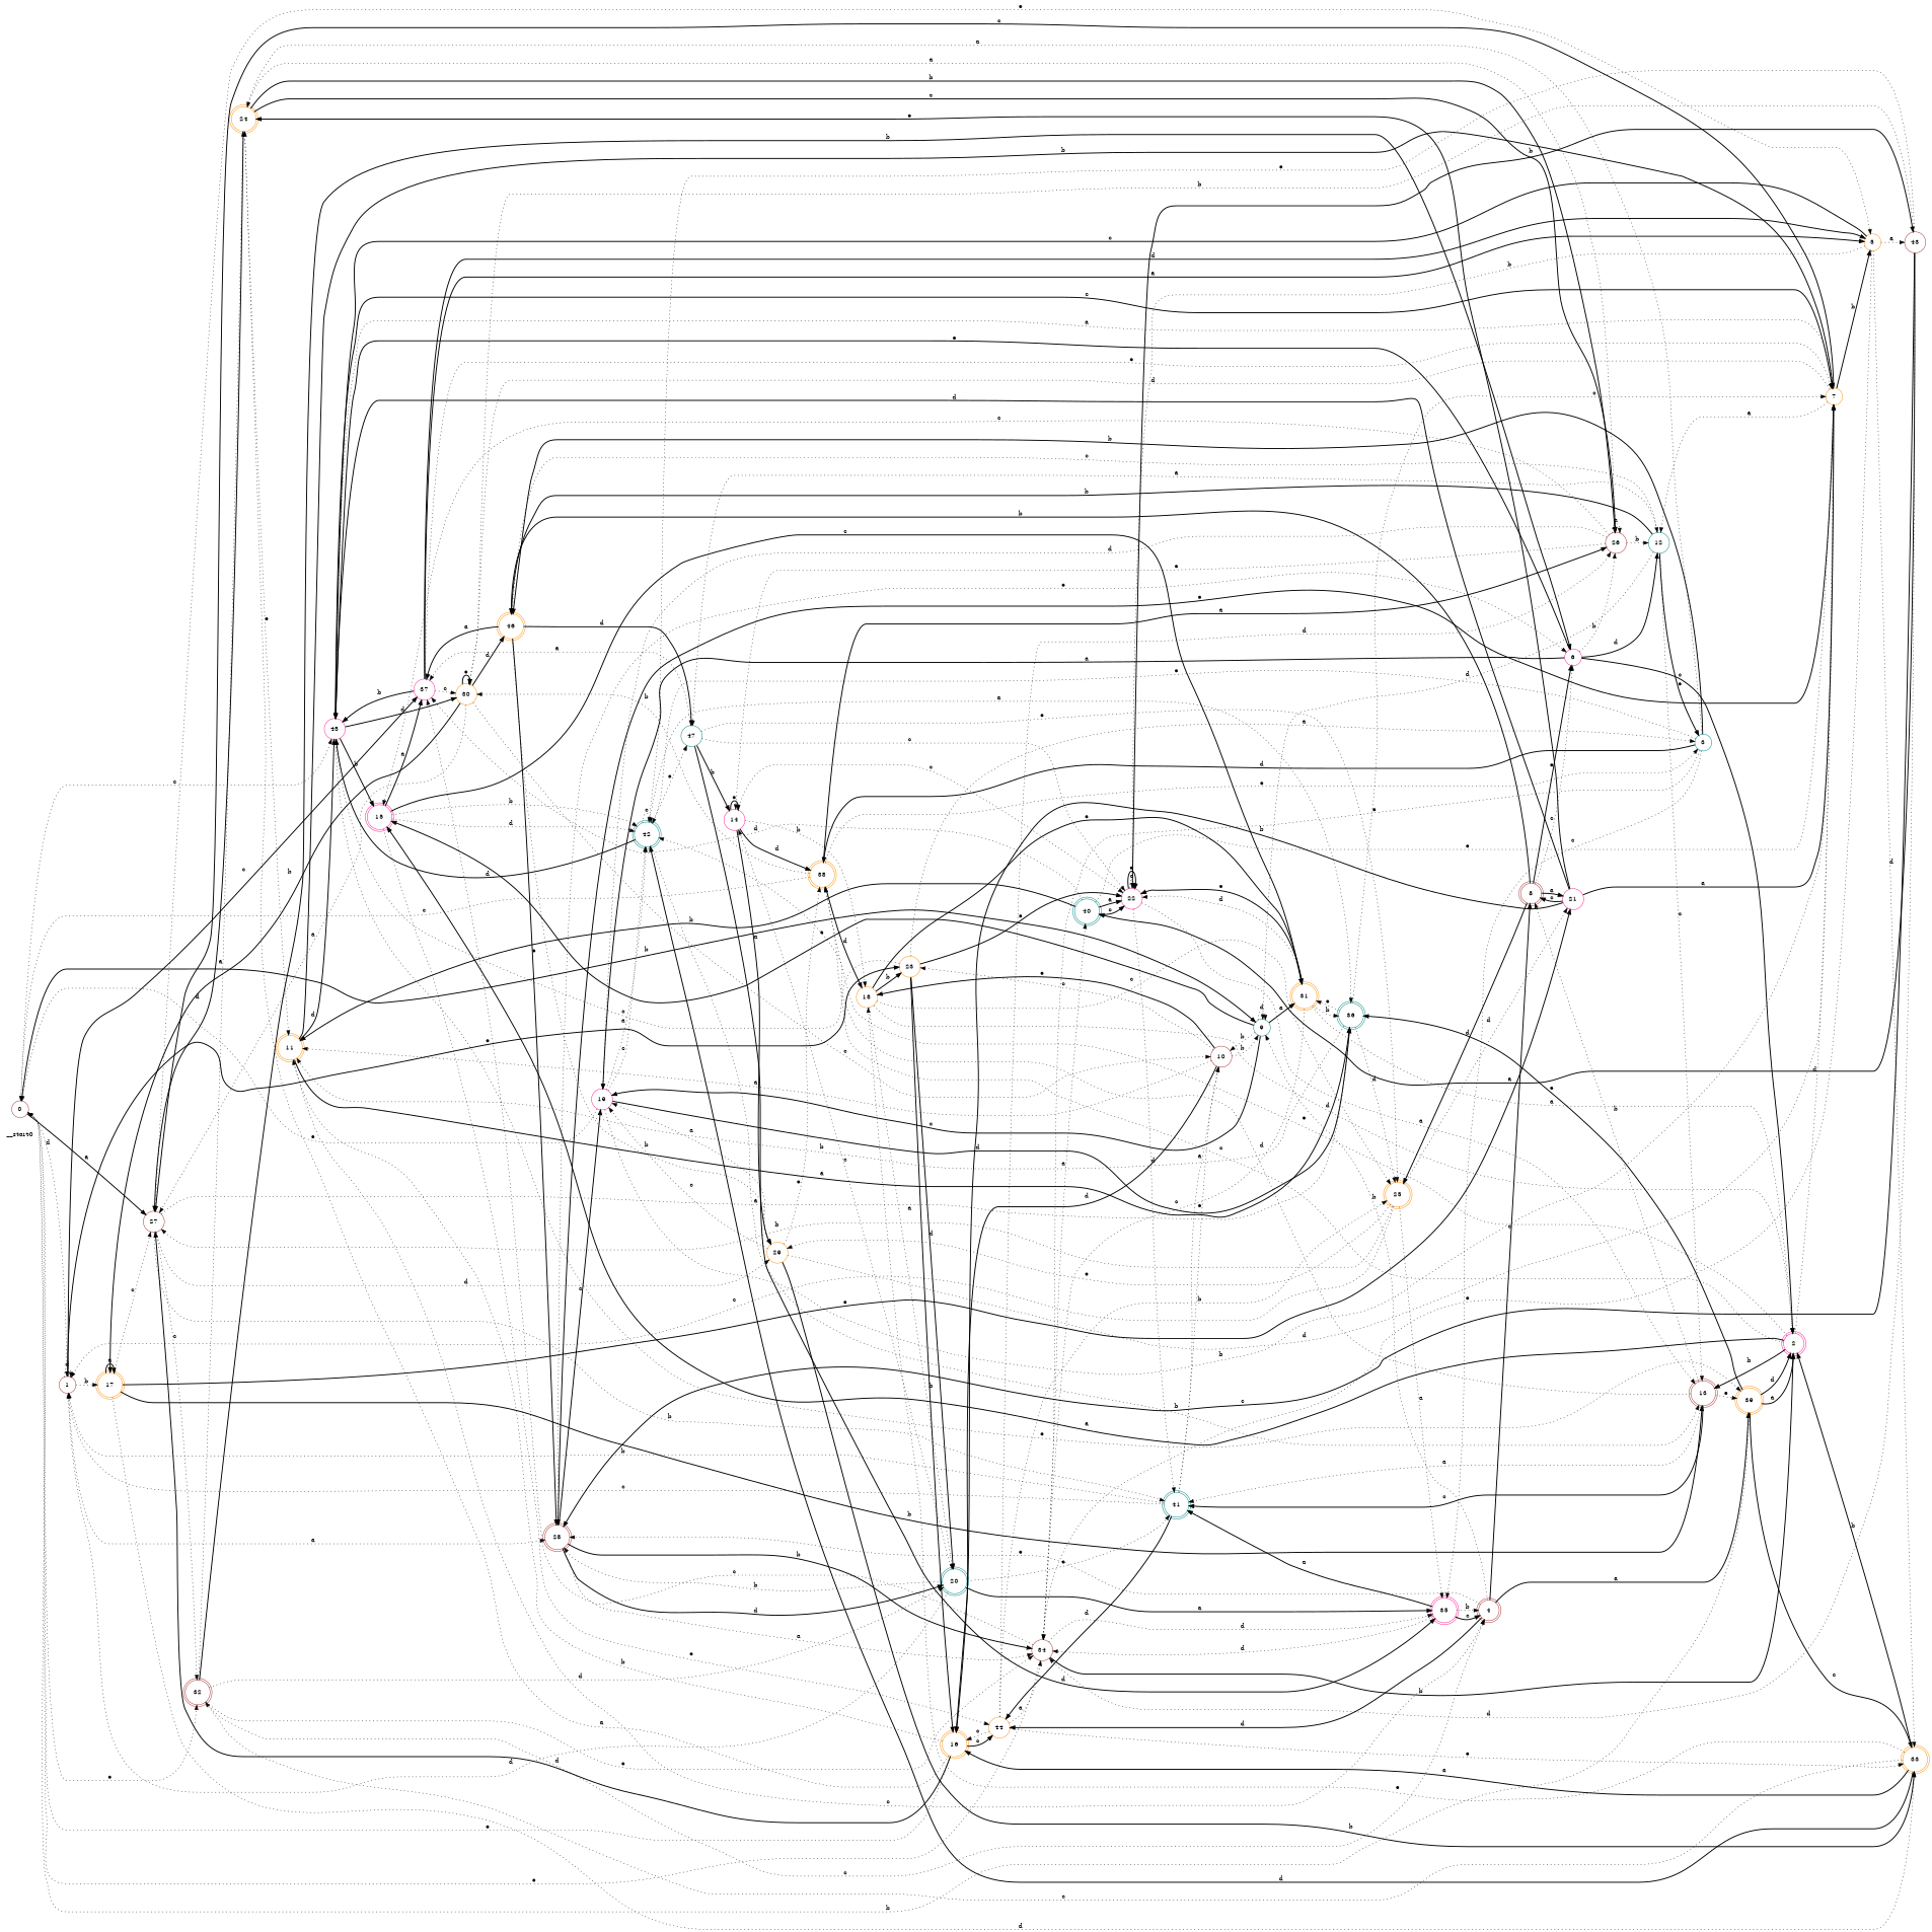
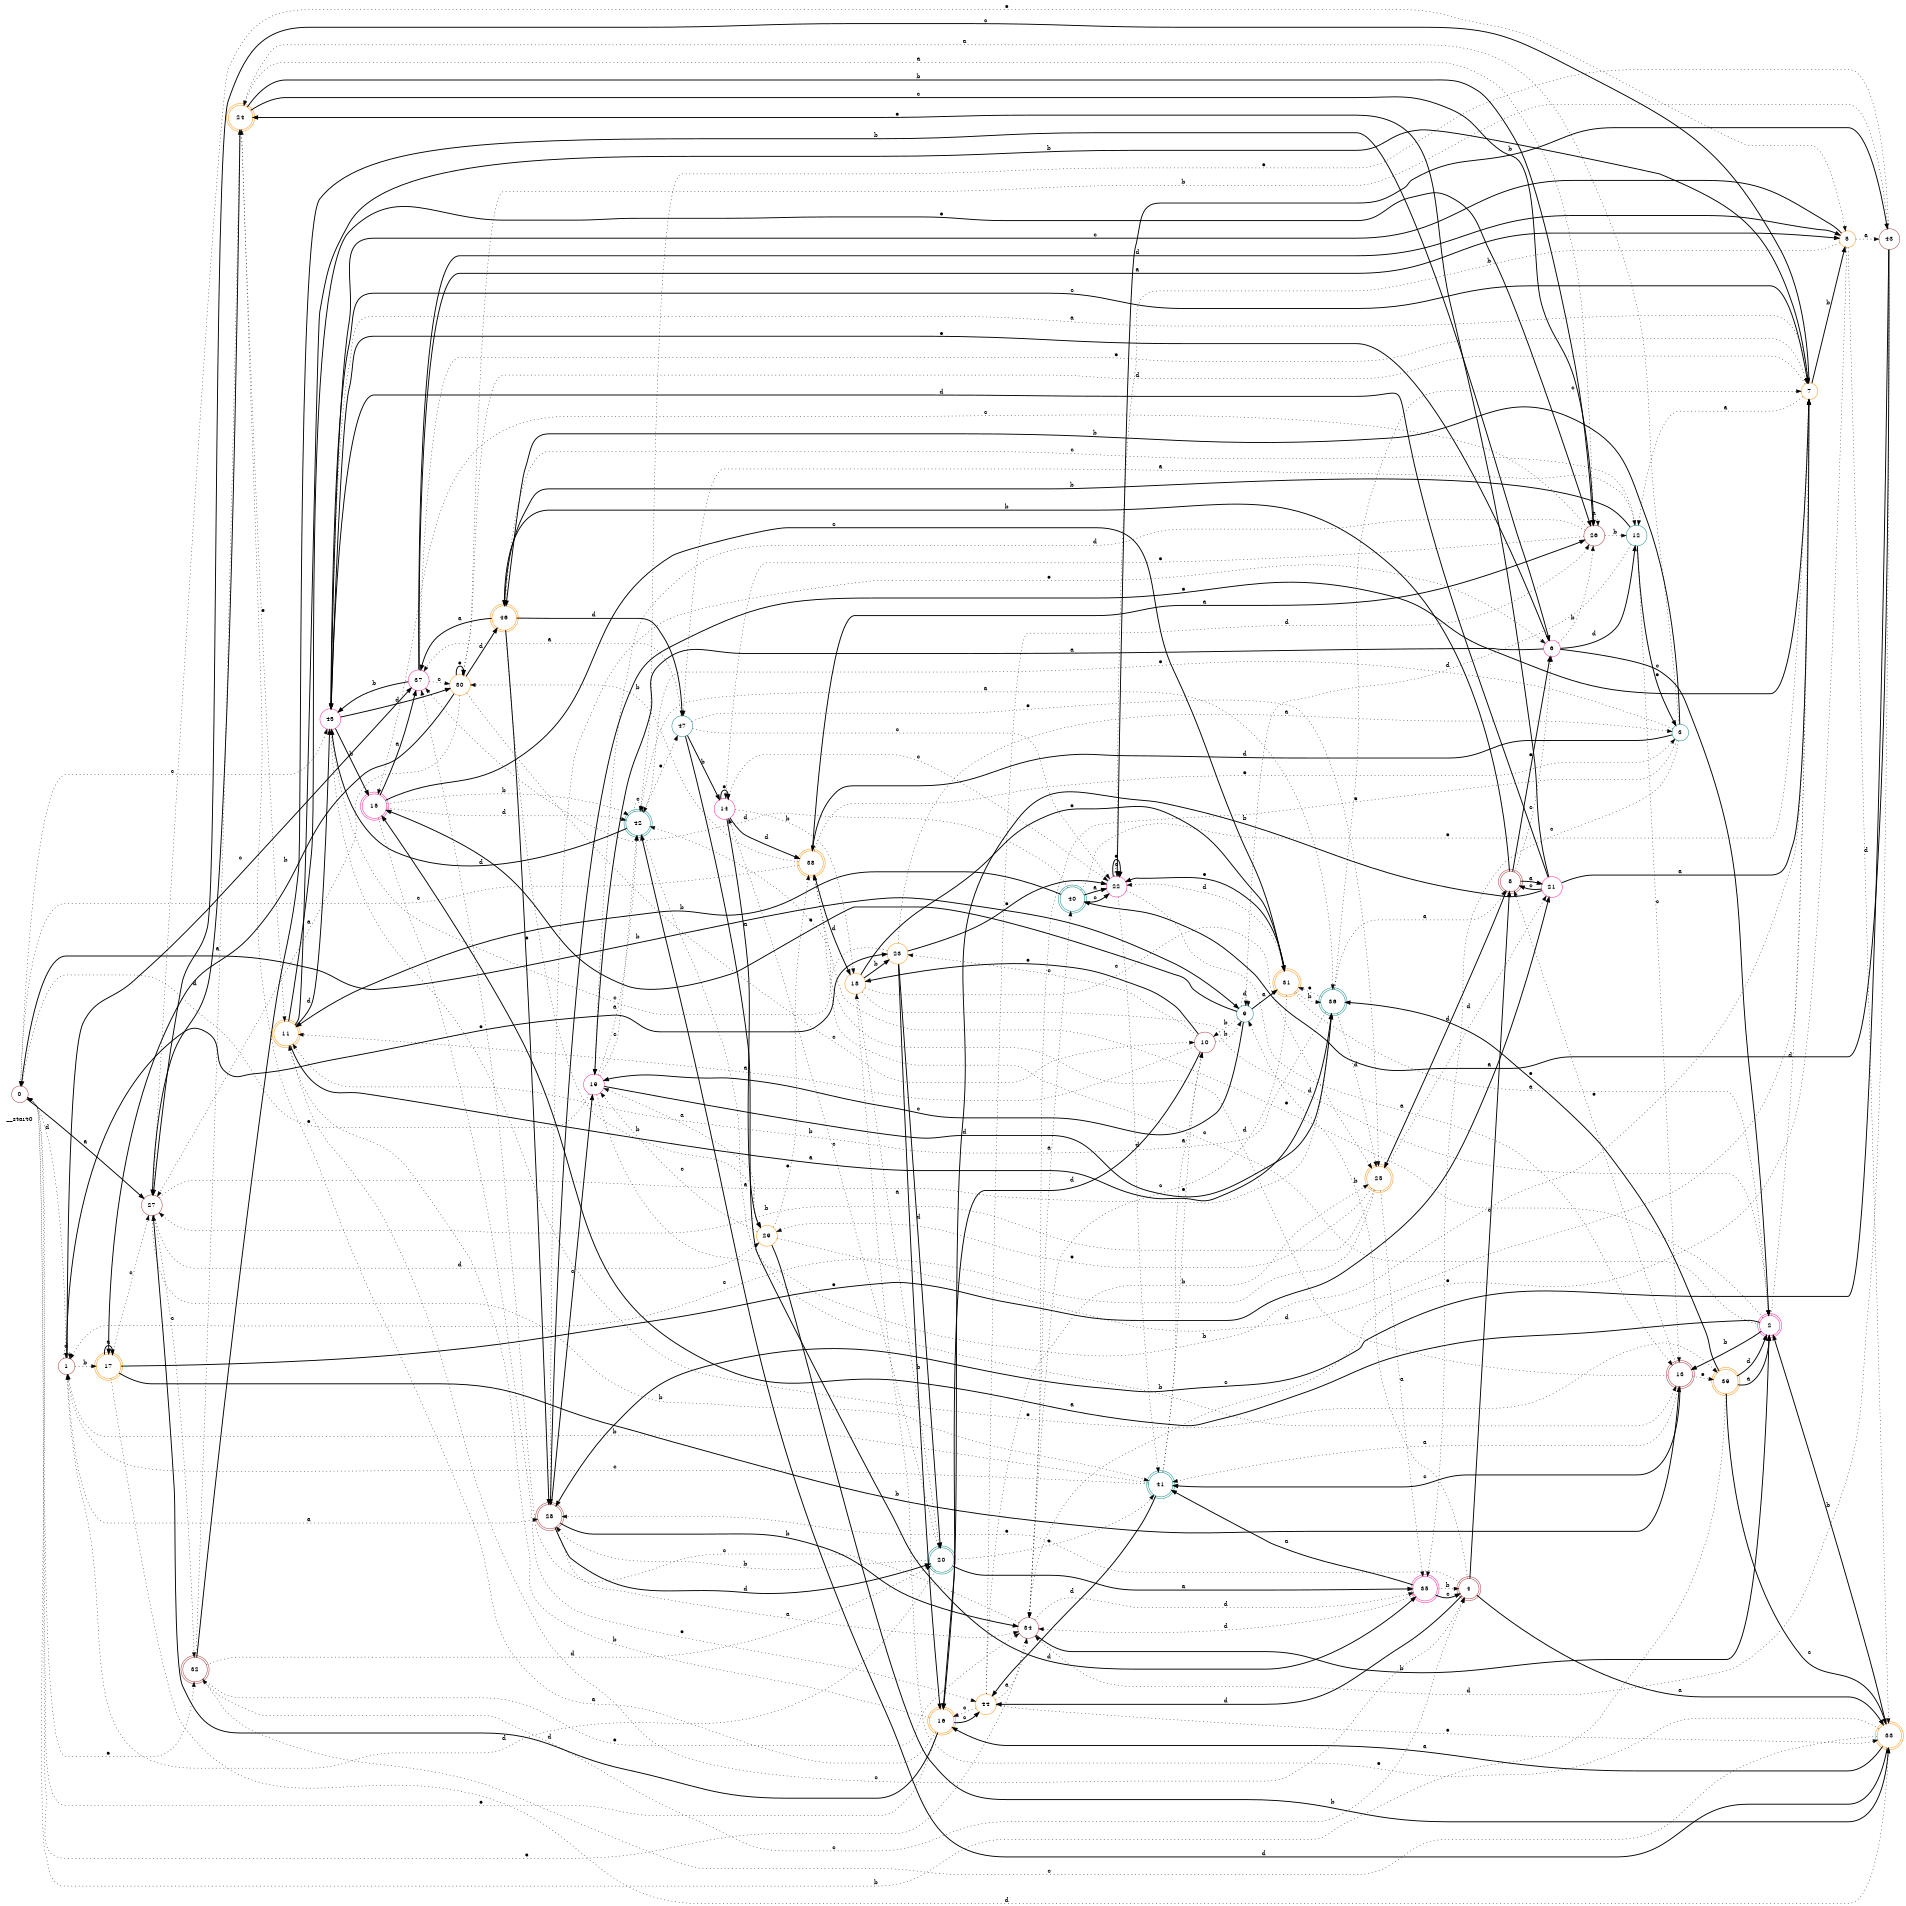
  digraph {
    rankdir=LR
    node [color=darkorange shape=circle fillcolor=white style=filled]
    edge [style=dotted]
    __start0 [shape=none fillcolor="" style=""]
    n2 [color=brown label=0]
    n3 [color=brown label=1]
    n4 [color=teal label=9]
    n5 [color=brown label=27]
    n6 [color=brown label=32 shape=doublecircle style="rounded,filled"]
    n7 [color=deeppink label=45]
    n8 [label=17 shape=doublecircle style="rounded,filled"]
    n9 [label=23]
    n10 [color=brown label=28 shape=doublecircle style="rounded,filled"]
    n11 [color=deeppink label=37]
    n12 [color=deeppink label=15 shape=doublecircle style="rounded,filled"]
    n13 [color=deeppink label=19]
    n14 [color=brown label=10]
    n15 [label=31 shape=doublecircle style="rounded,filled"]
    n16 [label=5]
    n17 [color=teal label=36 shape=doublecircle style="rounded,filled"]
    n18 [color=teal label=41 shape=doublecircle style="rounded,filled"]
    n19 [label=29]
    n20 [label=24 shape=doublecircle style="rounded,filled"]
    n21 [color=brown label=34]
    n22 [color=brown label=4 shape=doublecircle style="rounded,filled"]
    n23 [color=deeppink label=6]
    n24 [color=teal label=20 shape=doublecircle style="rounded,filled"]
    n25 [label=7]
    n26 [label=30]
    n27 [label=39 shape=doublecircle style="rounded,filled"]
    n28 [color=brown label=13 shape=doublecircle style="rounded,filled"]
    n29 [label=33 shape=doublecircle style="rounded,filled"]
    n30 [color=deeppink label=21]
    n31 [color=teal label=3]
    n32 [color=deeppink label=22]
    n33 [label=16 shape=doublecircle style="rounded,filled"]
    n34 [color=deeppink label=2 shape=doublecircle style="rounded,filled"]
    n35 [label=38 shape=doublecircle style="rounded,filled"]
    n36 [color=teal label=42 shape=doublecircle style="rounded,filled"]
    n37 [color=teal label=12]
    n38 [color=brown label=8 shape=doublecircle style="rounded,filled"]
    n39 [label=44]
    n40 [color=brown label=26]
    n41 [label=18]
    n42 [color=teal label=47]
    n43 [color=deeppink label=35 shape=doublecircle style="rounded,filled"]
    n44 [label=46 shape=doublecircle style="rounded,filled"]
    n45 [label=11 shape=doublecircle style="rounded,filled"]
    n46 [color=teal label=40 shape=doublecircle style="rounded,filled"]
    n47 [label=25 shape=doublecircle style="rounded,filled"]
    n48 [color=brown label=43]
    n49 [color=deeppink label=14]
    n2 -> n3 [label=d]
    n2 -> n4 [label=b style=bold]
    n2 -> n5 [label=a style=bold]
    n2 -> n6 [label=e]
    n2 -> n7 [label=c]
    n3 -> n3 [label=d]
    n3 -> n8 [label=b]
    n3 -> n9 [label=e style=bold]
    n3 -> n10 [label=a]
    n3 -> n11 [label=c style=bold]
    n4 -> n4 [label=d]
    n4 -> n12 [label=e style=bold]
    n4 -> n13 [label=c style=bold]
    n4 -> n14 [label=b]
    n4 -> n15 [label=a style=bold]
    n5 -> n6 [label=c]
    n5 -> n16 [label=e]
    n5 -> n17 [label=a]
    n5 -> n18 [label=b]
    n5 -> n19 [label=d]
    n6 -> n20 [label=a]
    n6 -> n21 [label=e]
    n6 -> n22 [label=c]
    n6 -> n23 [label=b style=bold]
    n6 -> n24 [label=d]
    n7 -> n12 [label=b style=bold]
    n7 -> n25 [label=a]
    n7 -> n25 [label=c style=bold]
    n7 -> n26 [label=d style=bold]
    n7 -> n27 [label=e]
    n8 -> n5 [label=c]
    n8 -> n8 [label=a style=bold]
    n8 -> n28 [label=b style=bold]
    n8 -> n29 [label=d]
    n8 -> n30 [label=e style=bold]
    n9 -> n7 [label=c]
    n9 -> n24 [label=d style=bold]
    n9 -> n31 [label=a]
    n9 -> n32 [label=e style=bold]
    n9 -> n33 [label=b style=bold]
    n10 -> n13 [label=c style=bold]
    n10 -> n21 [label=a]
    n10 -> n21 [label=b style=bold]
    n10 -> n23 [label=e]
    n10 -> n24 [label=d style=bold]
    n11 -> n7 [label=b style=bold]
    n11 -> n16 [label=a style=bold]
    n11 -> n16 [label=d style=bold]
    n11 -> n25 [label=e]
    n11 -> n26 [label=c]
    n12 -> n11 [label=a style=bold]
    n12 -> n15 [label=c style=bold]
    n12 -> n36 [label=b]
    n12 -> n36 [label=d]
    n12 -> n39 [label=e]
    n13 -> n2 [label=e]
    n13 -> n17 [label=d style=bold]
    n13 -> n25 [label=b]
    n13 -> n36 [label=a]
    n13 -> n36 [label=c]
    n14 -> n4 [label=b]
    n14 -> n9 [label=c]
    n14 -> n33 [label=d style=bold]
    n14 -> n41 [label=e style=bold]
    n14 -> n45 [label=a]
    n15 -> n17 [label=b]
    n15 -> n21 [label=c]
    n15 -> n32 [label=d]
    n15 -> n32 [label=e style=bold]
    n15 -> n34 [label=a]
    n16 -> n7 [label=c style=bold]
    n16 -> n21 [label=e]
    n16 -> n29 [label=d]
    n16 -> n32 [label=b]
    n16 -> n48 [label=a]
    n17 -> n15 [label=e]
    n17 -> n25 [label=c]
+   n17 -> n38 [label=a]
    n17 -> n45 [label=b]
    n17 -> n47 [label=d]
    n18 -> n3 [label=b]
    n18 -> n3 [label=c]
    n18 -> n14 [label=a]
    n18 -> n14 [label=e]
    n18 -> n39 [label=d style=bold]
    n19 -> n13 [label=a]
    n19 -> n13 [label=c]
    n19 -> n25 [label=d]
    n19 -> n29 [label=b style=bold]
    n19 -> n35 [label=e]
    n20 -> n5 [label=d style=bold]
    n20 -> n40 [label=a]
    n20 -> n40 [label=b style=bold]
    n20 -> n40 [label=c style=bold]
    n20 -> n45 [label=e]
    n21 -> n2 [label=e]
    n21 -> n11 [label=c]
    n21 -> n34 [label=b style=bold]
    n21 -> n43 [label=d]
    n21 -> n46 [label=a]
    n22 -> n4 [label=b]
    n22 -> n10 [label=e]
-   n22 -> n27 [label=a style=bold]
+   n22 -> n29 [label=a style=bold]
    n22 -> n38 [label=c style=bold]
    n22 -> n39 [label=d style=bold]
    n23 -> n7 [label=e style=bold]
    n23 -> n13 [label=a style=bold]
    n23 -> n34 [label=c style=bold]
    n23 -> n37 [label=d style=bold]
    n23 -> n40 [label=b]
    n24 -> n3 [label=d]
    n24 -> n10 [label=b]
    n24 -> n18 [label=e]
    n24 -> n43 [label=a style=bold]
    n24 -> n49 [label=c]
    n25 -> n5 [label=c style=bold]
    n25 -> n10 [label=e style=bold]
    n25 -> n16 [label=b style=bold]
    n25 -> n26 [label=d]
    n25 -> n37 [label=a]
    n26 -> n5 [label=a]
    n26 -> n8 [label=b style=bold]
    n26 -> n14 [label=c]
    n26 -> n26 [label=e style=bold]
    n26 -> n44 [label=d style=bold]
    n27 -> n2 [label=b]
    n27 -> n17 [label=e style=bold]
    n27 -> n29 [label=c style=bold]
    n27 -> n34 [label=a style=bold]
    n27 -> n34 [label=d style=bold]
    n28 -> n18 [label=a]
    n28 -> n18 [label=c style=bold]
    n28 -> n27 [label=e]
    n28 -> n35 [label=d]
-   n28 -> n38 [label=b]
+   n28 -> n38 [label=e]
    n29 -> n6 [label=c]
    n29 -> n33 [label=a style=bold]
    n29 -> n34 [label=b style=bold]
    n29 -> n36 [label=d style=bold]
    n29 -> n41 [label=e]
    n30 -> n7 [label=d style=bold]
    n30 -> n20 [label=e style=bold]
    n30 -> n25 [label=a style=bold]
    n30 -> n33 [label=b style=bold]
    n30 -> n38 [label=c style=bold]
    n31 -> n20 [label=a]
    n31 -> n21 [label=e]
    n31 -> n35 [label=d style=bold]
    n31 -> n36 [label=e]
    n31 -> n43 [label=c]
    n31 -> n44 [label=b style=bold]
    n32 -> n18 [label=d]
    n32 -> n28 [label=a]
    n32 -> n32 [label=c]
    n32 -> n32 [label=e style=bold]
    n32 -> n48 [label=b style=bold]
    n33 -> n2 [label=e]
    n33 -> n5 [label=d style=bold]
    n33 -> n20 [label=a]
    n33 -> n39 [label=c style=bold]
    n33 -> n45 [label=b]
    n34 -> n12 [label=a style=bold]
    n34 -> n25 [label=d]
    n34 -> n28 [label=b style=bold]
    n34 -> n35 [label=e]
    n34 -> n36 [label=c]
    n35 -> n2 [label=c]
    n35 -> n26 [label=b]
    n35 -> n31 [label=e]
    n35 -> n40 [label=a style=bold]
    n35 -> n41 [label=d style=bold]
    n36 -> n7 [label=d style=bold]
    n36 -> n17 [label=a]
    n36 -> n28 [label=b]
    n36 -> n36 [label=c]
    n36 -> n42 [label=e]
    n37 -> n4 [label=d]
    n37 -> n28 [label=c]
    n37 -> n31 [label=e style=bold]
    n37 -> n42 [label=a]
    n37 -> n44 [label=b style=bold]
    n38 -> n23 [label=c]
    n38 -> n23 [label=e style=bold]
    n38 -> n30 [label=a style=bold]
    n38 -> n44 [label=b style=bold]
    n38 -> n47 [label=d style=bold]
    n39 -> n21 [label=a]
    n39 -> n29 [label=e]
    n39 -> n33 [label=c]
    n39 -> n40 [label=d]
    n39 -> n47 [label=b]
    n40 -> n12 [label=c]
    n40 -> n13 [label=d]
    n40 -> n37 [label=b]
    n40 -> n40 [label=a]
    n40 -> n49 [label=e]
    n41 -> n9 [label=b style=bold]
    n41 -> n15 [label=e style=bold]
    n41 -> n24 [label=a]
    n41 -> n34 [label=d]
    n41 -> n47 [label=c]
    n42 -> n11 [label=a]
    n42 -> n32 [label=c]
    n42 -> n43 [label=d style=bold]
    n42 -> n47 [label=e]
    n42 -> n49 [label=b style=bold]
    n43 -> n18 [label=a style=bold]
    n43 -> n21 [label=d]
    n43 -> n22 [label=b]
    n43 -> n22 [label=c style=bold]
    n44 -> n10 [label=e style=bold]
    n44 -> n11 [label=a style=bold]
    n44 -> n19 [label=b]
    n44 -> n37 [label=c]
    n44 -> n42 [label=d style=bold]
    n45 -> n7 [label=d style=bold]
    n45 -> n17 [label=a style=bold]
    n45 -> n22 [label=c]
    n45 -> n25 [label=b style=bold]
+   n45 -> n40 [label=e style=bold]
    n46 -> n11 [label=d]
    n46 -> n25 [label=e]
    n46 -> n32 [label=a style=bold]
    n46 -> n32 [label=c style=bold]
    n46 -> n45 [label=b style=bold]
    n47 -> n3 [label=c]
    n47 -> n5 [label=b]
    n47 -> n19 [label=e]
    n47 -> n30 [label=d]
    n47 -> n43 [label=a]
    n48 -> n10 [label=c style=bold]
    n48 -> n21 [label=d]
    n48 -> n26 [label=b]
    n48 -> n36 [label=e]
    n48 -> n46 [label=a style=bold]
    n49 -> n19 [label=a style=bold]
    n49 -> n32 [label=c]
    n49 -> n35 [label=d style=bold]
    n49 -> n41 [label=b]
    n49 -> n49 [label=e style=bold]
  }
